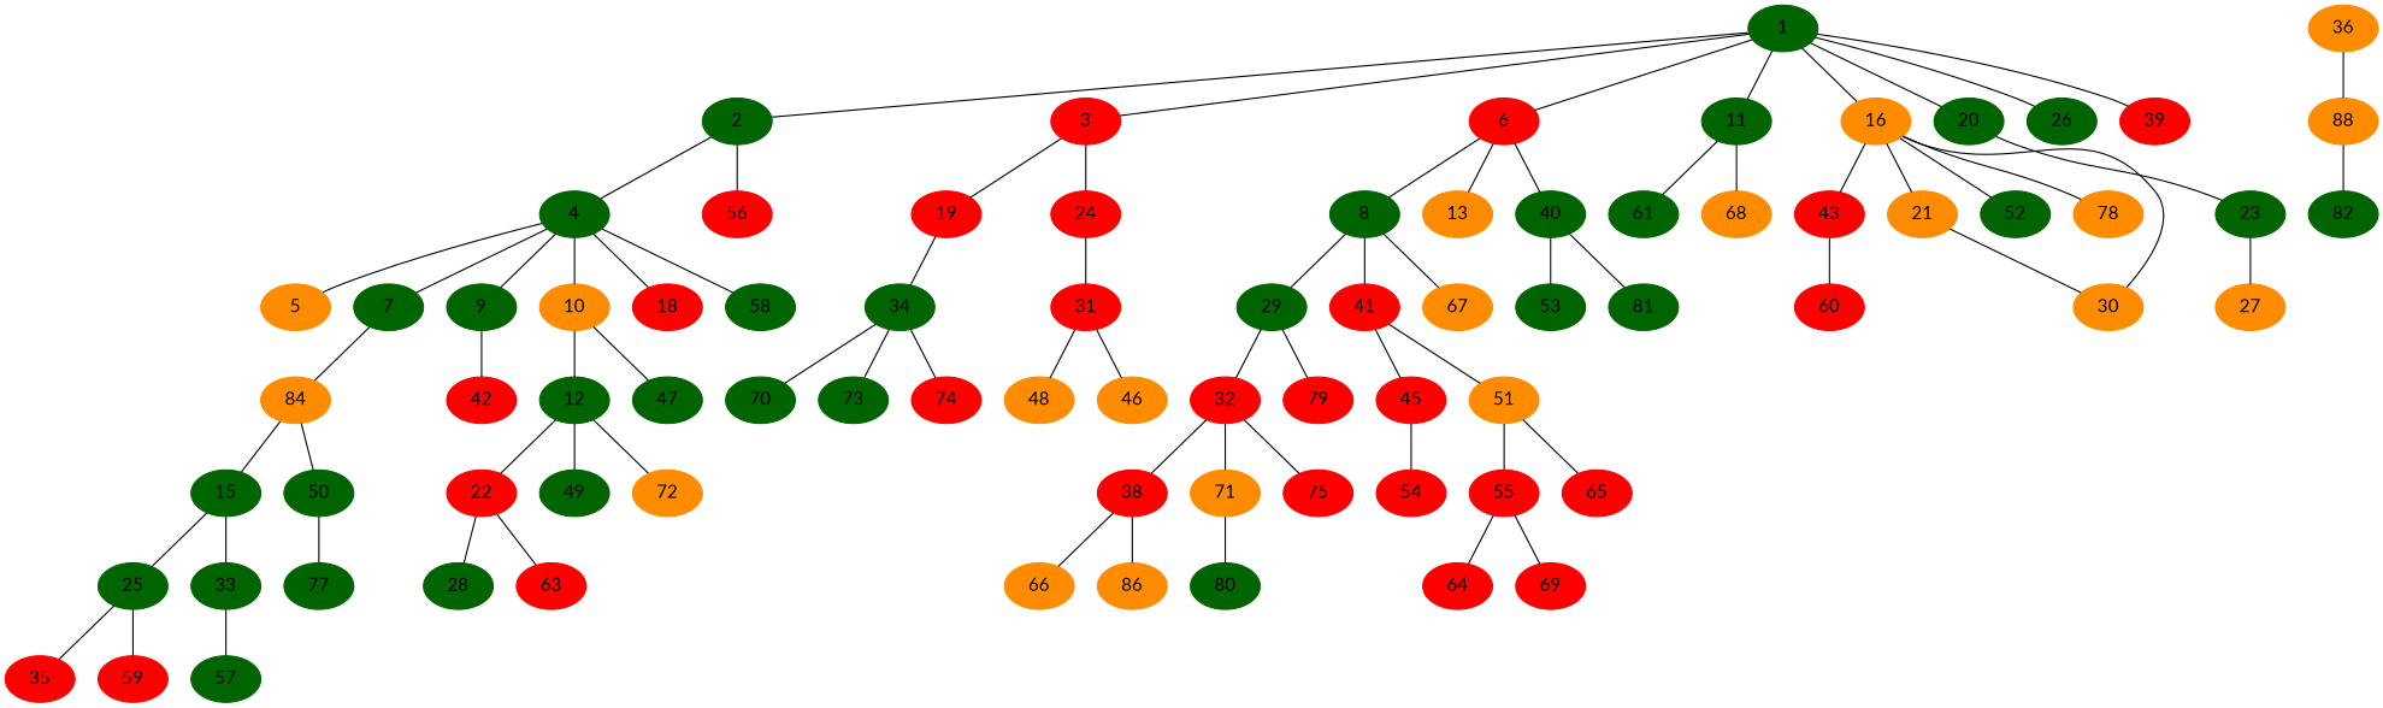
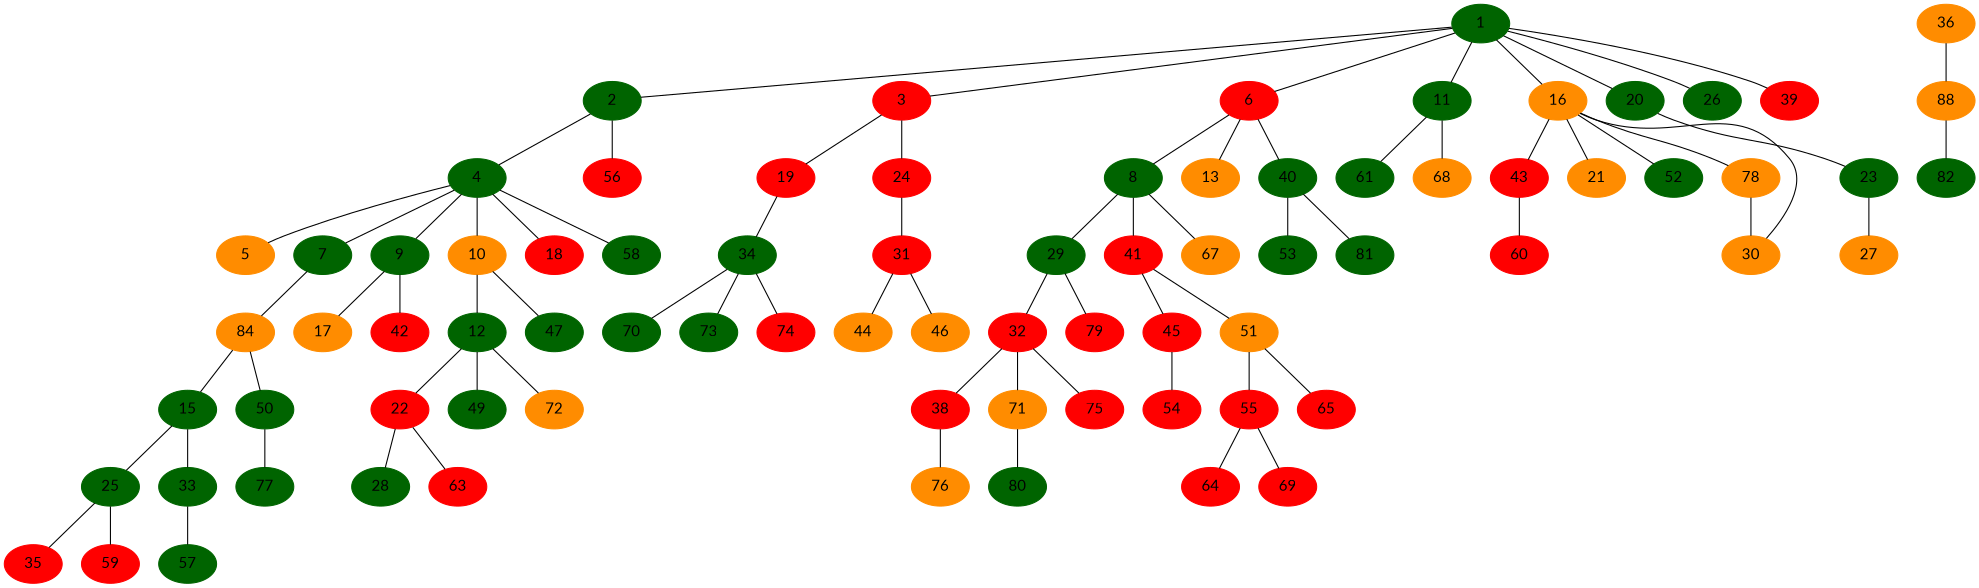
  graph {
    fontname=Lato
    node [color=darkgreen fontname=Lato style=filled]
    edge [fontname=Lato]
    1
    2
    3 [color=red]
    6 [color=red]
    11
    16 [color=darkorange]
    20
    26
    39 [color=red]
    4
    56 [color=red]
    19 [color=red]
    24 [color=red]
    8
    13 [color=darkorange]
    40
    61
    68 [color=darkorange]
    21 [color=darkorange]
    43 [color=red]
    52
    78 [color=darkorange]
    30 [color=darkorange]
    23
    5 [color=darkorange]
    7
    9
    10 [color=darkorange]
    18 [color=red]
    58
    34
    31 [color=red]
    n33 [color=darkorange label=84]
+   17 [color=darkorange]
    42 [color=red]
    12
    47
    29
    41 [color=red]
    67 [color=darkorange]
    53
    81
    15
    50
    32 [color=red]
    79 [color=red]
    45 [color=red]
    51 [color=darkorange]
    22 [color=red]
    49
    72 [color=darkorange]
    28
    63 [color=red]
    25
    33
    77
    35 [color=red]
    59 [color=red]
    57
    36 [color=darkorange]
    n61 [color=darkorange label=88]
    60 [color=red]
    70
    73
    74 [color=red]
    27 [color=darkorange]
-   44 [color=darkorange label=48]
+   44 [color=darkorange]
    46 [color=darkorange]
    38 [color=red]
    71 [color=darkorange]
    75 [color=red]
-   66 [color=darkorange]
-   76 [color=darkorange label=86]
+   76 [color=darkorange]
    80
    82
    54 [color=red]
    55 [color=red]
    65 [color=red]
    64 [color=red]
    69 [color=red]
    1 -- 2
    1 -- 3
    1 -- 6
    1 -- 11
    1 -- 16
    1 -- 20
    1 -- 26
    1 -- 39
    2 -- 4
    2 -- 56
    3 -- 19
    3 -- 24
    6 -- 8
    6 -- 13
    6 -- 40
    11 -- 61
    11 -- 68
    16 -- 21
    16 -- 43
    16 -- 52
    16 -- 78
    16 -- 30
    20 -- 23
    4 -- 5
    4 -- 7
    4 -- 9
    4 -- 10
    4 -- 18
    4 -- 58
    19 -- 34
    24 -- 31
    8 -- 29
    8 -- 41
    8 -- 67
    40 -- 53
    40 -- 81
-   21 -- 30
+   78 -- 30
    43 -- 60
    23 -- 27
    7 -- n33
+   9 -- 17
    9 -- 42
    10 -- 12
    10 -- 47
    34 -- 70
    34 -- 73
    34 -- 74
    31 -- 44
    31 -- 46
    n33 -- 15
    n33 -- 50
    12 -- 22
    12 -- 49
    12 -- 72
    29 -- 32
    29 -- 79
    41 -- 45
    41 -- 51
    15 -- 25
    15 -- 33
    50 -- 77
    32 -- 38
    32 -- 71
    32 -- 75
    45 -- 54
    51 -- 55
    51 -- 65
    22 -- 28
    22 -- 63
    25 -- 35
    25 -- 59
    33 -- 57
    36 -- n61
    n61 -- 82
-   38 -- 66
    38 -- 76
    71 -- 80
    55 -- 64
    55 -- 69
  }
